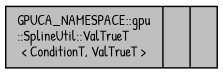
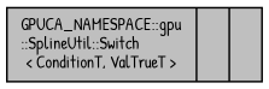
  digraph {
    rankdir=LR
    fontname="Patrick Hand"
-   n1 [color=black fillcolor=grey75 fontcolor=black fontname="Patrick Hand" fontsize=10 height=0.2 label="{GPUCA_NAMESPACE::gpu\l::SplineUtil::ValTrueT\l\< ConditionT, ValTrueT \>\n||}" shape=record style=filled width=0.4]
+   n1 [color=black fillcolor=grey75 fontcolor=black fontname="Patrick Hand" fontsize=10 height=0.2 label="{GPUCA_NAMESPACE::gpu\l::SplineUtil::Switch\l\< ConditionT, ValTrueT \>\n||}" shape=record style=filled width=0.4]
  }
